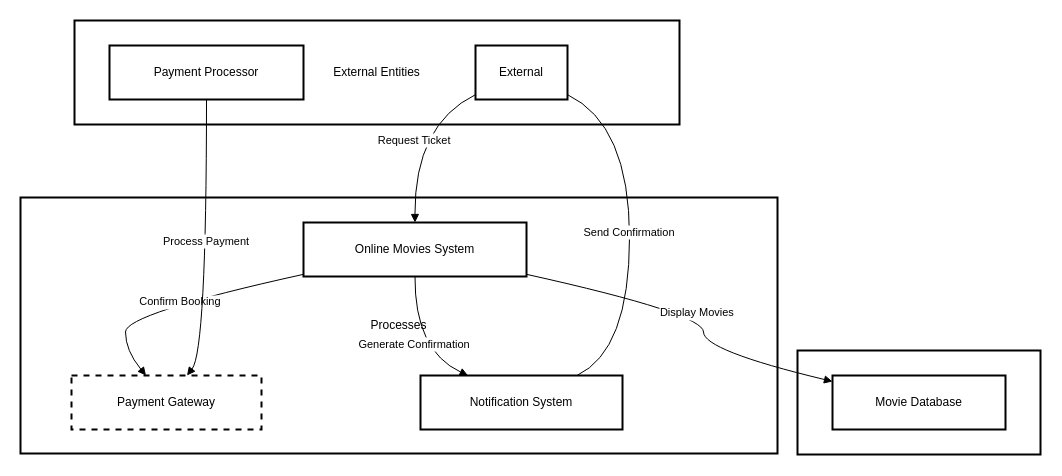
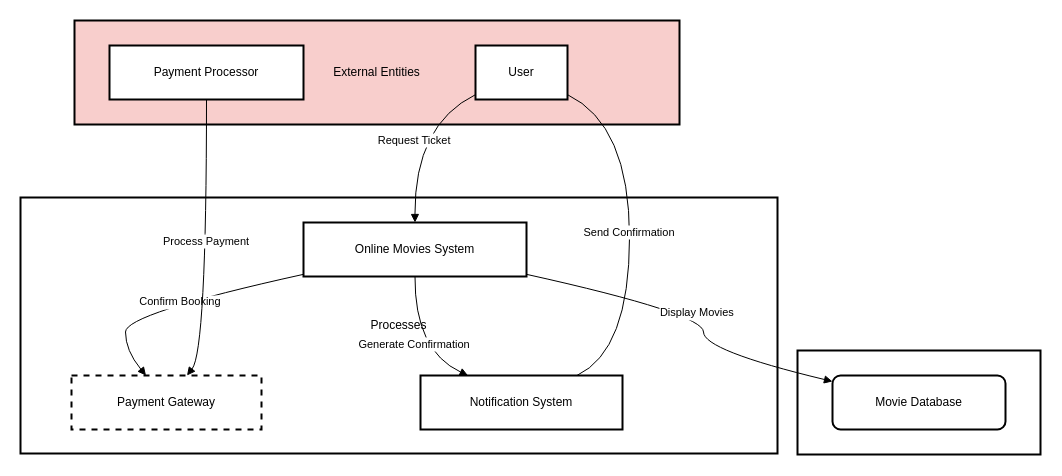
  <mxCell id="0" />
  <mxCell id="1" parent="0" />
  <mxCell id="2" value="Data Stores" style="whiteSpace=wrap;strokeWidth=2;" vertex="1" parent="1"><mxGeometry x="797" y="350" width="243" height="104" as="geometry" /></mxCell>
  <mxCell id="3" value="Processes" style="whiteSpace=wrap;strokeWidth=2;" vertex="1" parent="1"><mxGeometry x="20" y="197" width="757" height="256" as="geometry" /></mxCell>
- <mxCell id="4" value="External Entities" style="whiteSpace=wrap;strokeWidth=2;" vertex="1" parent="1"><mxGeometry x="74" y="20" width="605" height="104" as="geometry" /></mxCell>
- <mxCell id="5" value="External" style="whiteSpace=wrap;strokeWidth=2;" vertex="1" parent="1"><mxGeometry x="475" y="45" width="92" height="54" as="geometry" /></mxCell>
+ <mxCell id="4" value="External Entities" style="whiteSpace=wrap;strokeWidth=2;fillColor=#f8cecc;" vertex="1" parent="1"><mxGeometry x="74" y="20" width="605" height="104" as="geometry" /></mxCell>
+ <mxCell id="5" value="User" style="whiteSpace=wrap;strokeWidth=2;" vertex="1" parent="1"><mxGeometry x="475" y="45" width="92" height="54" as="geometry" /></mxCell>
  <mxCell id="6" value="Online Movies System" style="whiteSpace=wrap;strokeWidth=2;" vertex="1" parent="1"><mxGeometry x="303" y="222" width="223" height="54" as="geometry" /></mxCell>
- <mxCell id="7" value="Movie Database" style="whiteSpace=wrap;strokeWidth=2;" vertex="1" parent="1"><mxGeometry x="832" y="375" width="173" height="54" as="geometry" /></mxCell>
+ <mxCell id="7" value="Movie Database" style="whiteSpace=wrap;strokeWidth=2;rounded=1;" vertex="1" parent="1"><mxGeometry x="832" y="375" width="173" height="54" as="geometry" /></mxCell>
  <mxCell id="8" value="Payment Gateway" style="whiteSpace=wrap;strokeWidth=2;dashed=1;" vertex="1" parent="1"><mxGeometry x="71" y="375" width="190" height="54" as="geometry" /></mxCell>
  <mxCell id="9" value="Notification System" style="whiteSpace=wrap;strokeWidth=2;" vertex="1" parent="1"><mxGeometry x="420" y="375" width="202" height="54" as="geometry" /></mxCell>
  <mxCell id="10" value="Payment Processor" style="whiteSpace=wrap;strokeWidth=2;" vertex="1" parent="1"><mxGeometry x="109" y="45" width="194" height="54" as="geometry" /></mxCell>
  <mxCell id="11" value="Request Ticket" style="curved=1;startArrow=none;endArrow=block;exitX=0;exitY=0.91;entryX=0.5;entryY=0.01;" edge="1" parent="1" source="5" target="6"><mxGeometry relative="1" as="geometry"><Array as="points"><mxPoint x="414" y="124" /></Array></mxGeometry></mxCell>
  <mxCell id="12" value="Display Movies" style="curved=1;startArrow=none;endArrow=block;exitX=1;exitY=0.96;entryX=0;entryY=0.11;" edge="1" parent="1" source="6" target="7"><mxGeometry relative="1" as="geometry"><Array as="points"><mxPoint x="703" y="313" /><mxPoint x="703" y="350" /></Array></mxGeometry></mxCell>
  <mxCell id="13" value="Confirm Booking" style="curved=1;startArrow=none;endArrow=block;exitX=0;exitY=0.96;entryX=0.39;entryY=-0.01;" edge="1" parent="1" source="6" target="8"><mxGeometry relative="1" as="geometry"><Array as="points"><mxPoint x="125" y="313" /><mxPoint x="125" y="350" /></Array></mxGeometry></mxCell>
  <mxCell id="14" value="Generate Confirmation" style="curved=1;startArrow=none;endArrow=block;exitX=0.5;exitY=1.01;entryX=0.23;entryY=-0.01;" edge="1" parent="1" source="6" target="9"><mxGeometry relative="1" as="geometry"><Array as="points"><mxPoint x="414" y="350" /></Array></mxGeometry></mxCell>
  <mxCell id="15" value="Process Payment" style="curved=1;startArrow=none;endArrow=block;exitX=0.5;exitY=1;entryX=0.61;entryY=-0.01;" edge="1" parent="1" source="10" target="8"><mxGeometry relative="1" as="geometry"><Array as="points"><mxPoint x="206" y="350" /></Array></mxGeometry></mxCell>
  <mxCell id="16" value="Send Confirmation" style="curved=1;startArrow=none;endArrow=none;exitX=0.78;exitY=-0.01;entryX=1;entryY=0.91;" edge="1" parent="1" source="9" target="5"><mxGeometry relative="1" as="geometry"><Array as="points"><mxPoint x="629" y="350" /><mxPoint x="629" y="124" /></Array></mxGeometry></mxCell>
